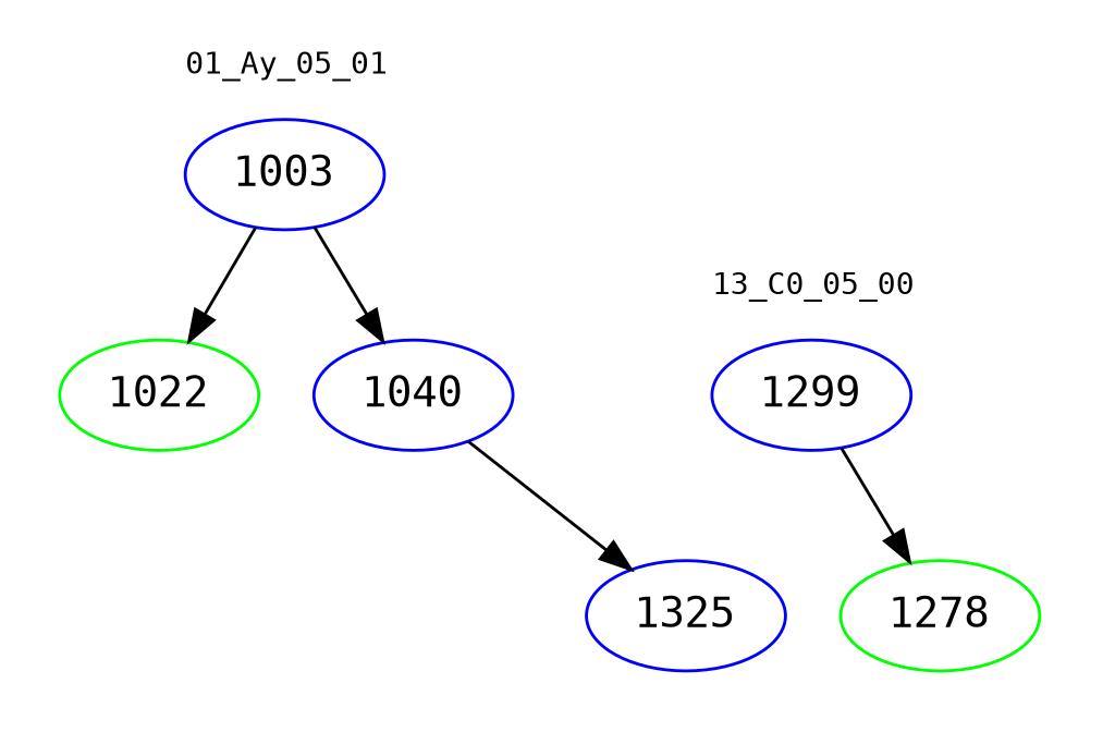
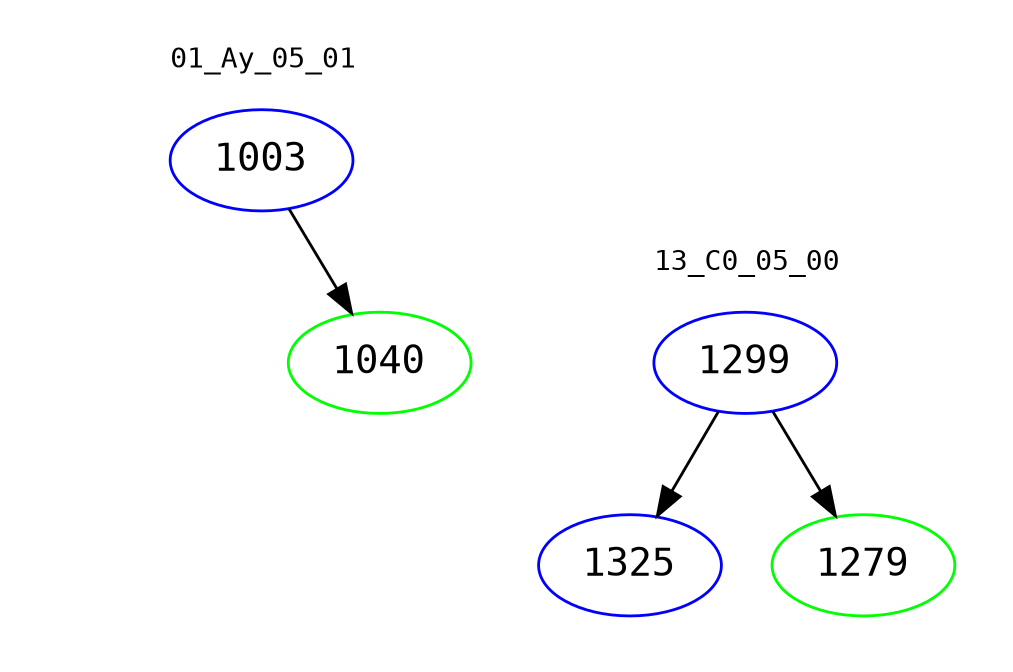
  digraph {
    fontname="DejaVu Sans Mono"
    node [color=blue fontname="DejaVu Sans Mono"]
    edge [color=black fontname="DejaVu Sans Mono"]
    n1 [label=1003]
-   n2 [color=green label=1022]
-   n3 [label=1040]
+   n3 [color=green label=1040]
    n4 [label=1299]
-   n5 [color=green label=1278]
+   n5 [color=green label=1279]
    n6 [label=1325]
    subgraph cluster_1 {
      color=white
      fontsize=10
      label="01_Ay_05_01"
      n1
-     n2
      n3
    }
    subgraph cluster_2 {
      color=white
      fontsize=10
      label="13_C0_05_00"
      n4
      n5
      n6
    }
-   n1 -> n2
    n1 -> n3
    n4 -> n5
-   n3 -> n6
+   n4 -> n6
  }
